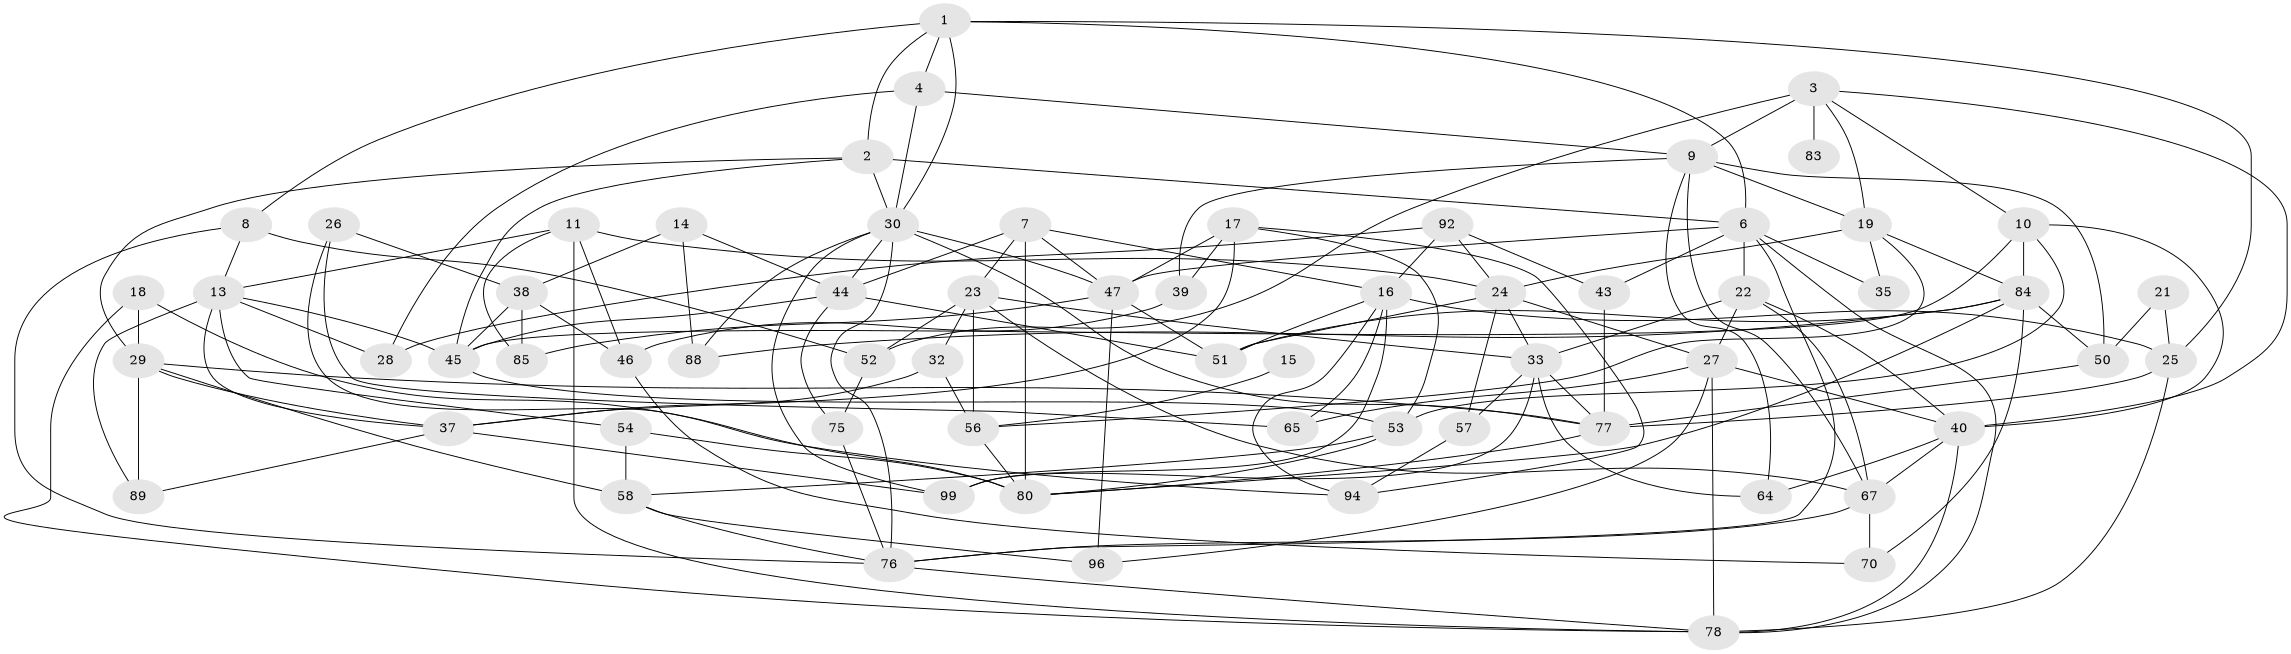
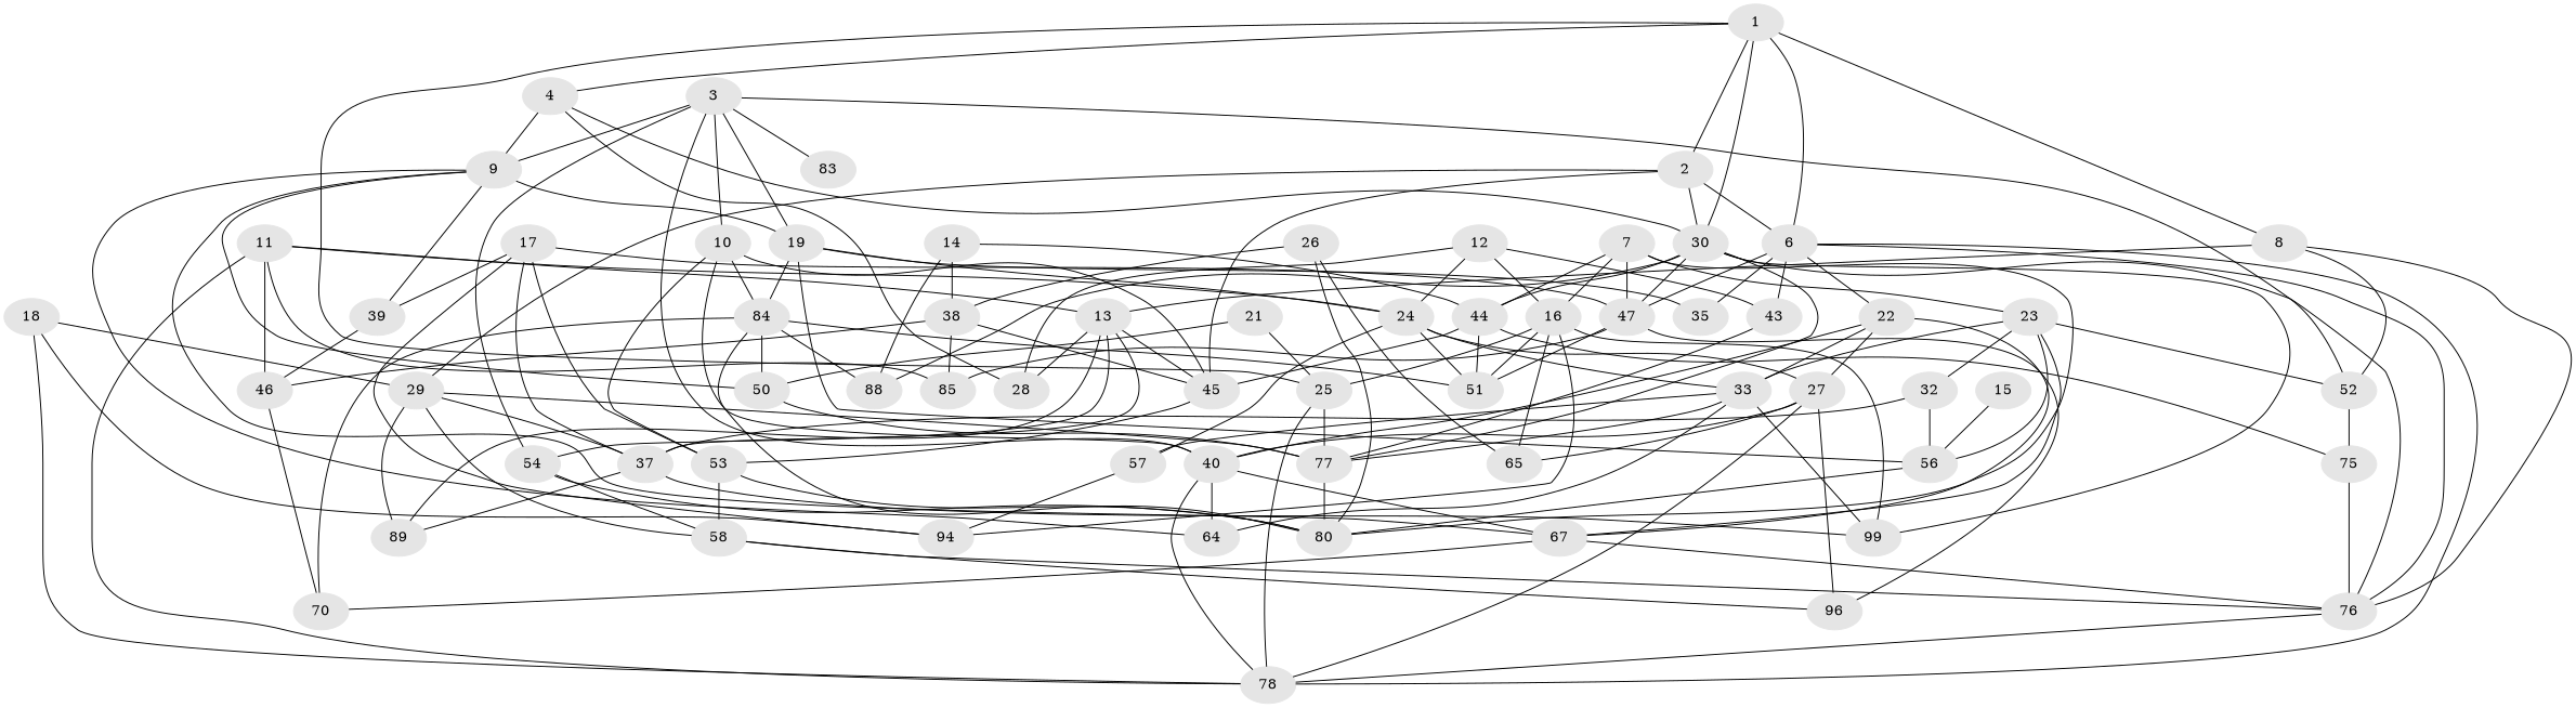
  graph {
    node [color=gray90 style=filled]
    1 [super="+60"]
    2 [super="+5"]
    4 [super="+66"]
    6 [super="+91"]
    8 [super="+90"]
    25 [super="+93"]
    30 [super="+36"]
    29 [super="+82"]
    45
    9 [super="+49"]
    28
    22 [super="+97"]
    35
    43
    47 [super="+61"]
    76
    78
    52
    13 [super="+42"]
    77
    44
    88
    99
    37 [super="+48"]
    89
    58 [super="+87"]
    38
    46
    85
    53 [super="+98"]
    3 [super="+41"]
    10 [super="+74"]
    19 [super="+59"]
    40 [super="+71"]
    54
    83
    39
    50 [super="+55"]
    64
    67 [super="+69"]
    n41 [label=84 super="+63"]
    24 [super="+73"]
    56 [super="+72"]
    75
    80 [super="+86"]
    27 [super="+84"]
    33 [super="+62"]
    51 [super="+68"]
    96
    7 [super="+79"]
    16 [super="+31"]
    23 [super="+92"]
    65
    94
    32
    70
    11 [super="+20"]
-   12 [label=92]
+   12
    57
    14
    15
    17 [super="+81"]
    18 [super="+95"]
    21
    26
    1 -- 2
    1 -- 4
    1 -- 6
    1 -- 8
    1 -- 25
    1 -- 30
    2 -- 6
    2 -- 30
    2 -- 29
    2 -- 45
    4 -- 30
    4 -- 9 [weight=2]
    4 -- 28
    6 -- 22
    6 -- 35
    6 -- 43
    6 -- 47
    6 -- 76
    6 -- 78
    8 -- 76
    8 -- 52
    8 -- 13
    25 -- 78
    25 -- 77
    30 -- 47
    30 -- 76
    30 -- 77
    30 -- 44
    30 -- 88
    30 -- 99
    29 -- 77
    29 -- 37 [weight=2]
    29 -- 89
    29 -- 58
    45 -- 53
    9 -- 19 [weight=2]
    9 -- 39
    9 -- 50
    9 -- 64
    9 -- 67
    22 -- 40
    22 -- 67
    22 -- 27
    22 -- 33
    43 -- 77
    47 -- 85
    47 -- 51
    47 -- 96
    76 -- 78
    52 -- 75
    13 -- 45
    13 -- 28
    13 -- 37
    13 -- 89
    13 -- 54
    77 -- 80
    44 -- 45
    44 -- 75
    44 -- 51
    37 -- 99
    37 -- 89
    58 -- 76
    58 -- 96
    38 -- 45
    38 -- 46
    38 -- 85
    46 -- 70
    53 -- 58
    53 -- 80
    3 -- 9
    3 -- 52
    3 -- 10
    3 -- 19
    3 -- 40
+   3 -- 54
    3 -- 83 [weight=2]
    10 -- 45
    10 -- 53
    10 -- 40
    10 -- n41
    19 -- 35
    19 -- n41
    19 -- 24
    19 -- 56
    40 -- 78
    40 -- 64
    40 -- 67
    54 -- 58
    54 -- 80
    39 -- 46
    50 -- 77
    67 -- 76
    67 -- 70
    n41 -- 88
    n41 -- 50
    n41 -- 80
    n41 -- 51
    n41 -- 70
    24 -- 27
    24 -- 33
    24 -- 51
    24 -- 57
    56 -- 80
    75 -- 76
    27 -- 78
    27 -- 40
    27 -- 96
    27 -- 65
    33 -- 77
    33 -- 99
    33 -- 64
    33 -- 57
    7 -- 47
    7 -- 44
    7 -- 80
    7 -- 16
    7 -- 23
    16 -- 25 [weight=2]
    16 -- 99
    16 -- 51
    16 -- 65
    16 -- 94
    23 -- 52
    23 -- 67
    23 -- 56
    23 -- 33
    23 -- 32
    32 -- 37
    32 -- 56
    11 -- 78
    11 -- 13
    11 -- 46
    11 -- 85
    11 -- 24
    12 -- 28
    12 -- 43
    12 -- 24
    12 -- 16
    57 -- 94
    14 -- 44
    14 -- 88
    14 -- 38
    15 -- 56
    17 -- 47
    17 -- 37 [weight=2]
    17 -- 53
    17 -- 39
    17 -- 94
    18 -- 29
    18 -- 78
    18 -- 94
    21 -- 25
    21 -- 50
    26 -- 38
    26 -- 80
    26 -- 65
  }
